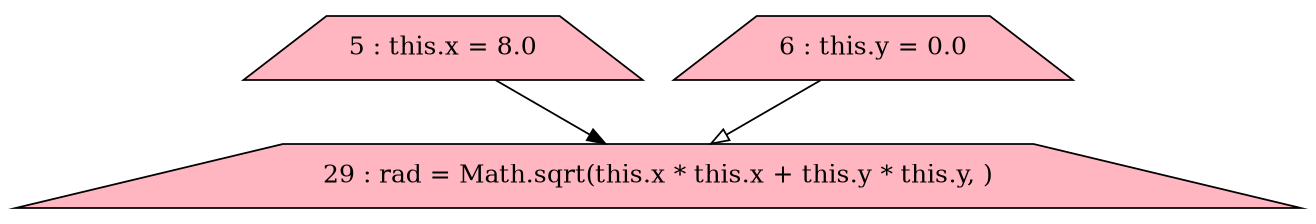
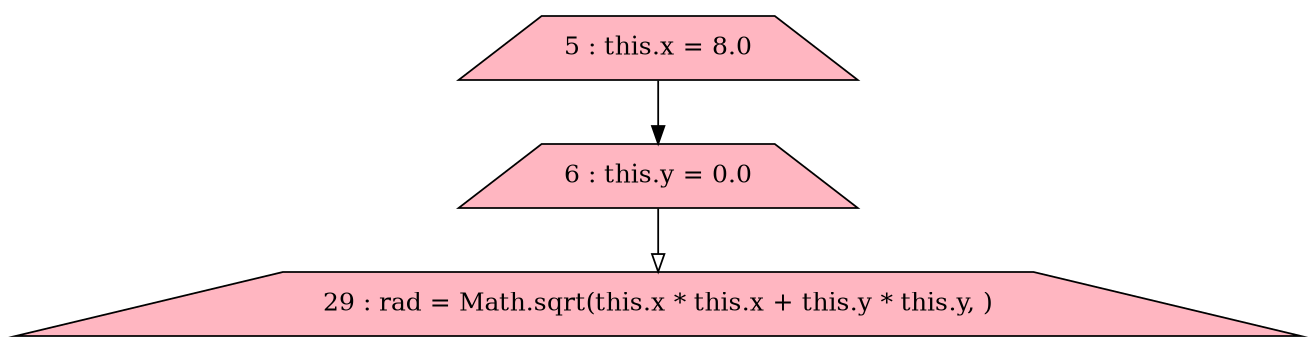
  digraph {
    node [fillcolor=lightpink shape=trapezium style=filled]
    n1 [label="5 : this.x = 8.0"]
    "29 : rad = Math.sqrt(this.x * this.x + this.y * this.y, )"
    "6 : this.y = 0.0"
-   n1 -> "29 : rad = Math.sqrt(this.x * this.x + this.y * this.y, )" [arrowhead=normal]
+   n1 -> "6 : this.y = 0.0" [arrowhead=normal]
    "6 : this.y = 0.0" -> "29 : rad = Math.sqrt(this.x * this.x + this.y * this.y, )" [arrowhead=onormal]
  }
